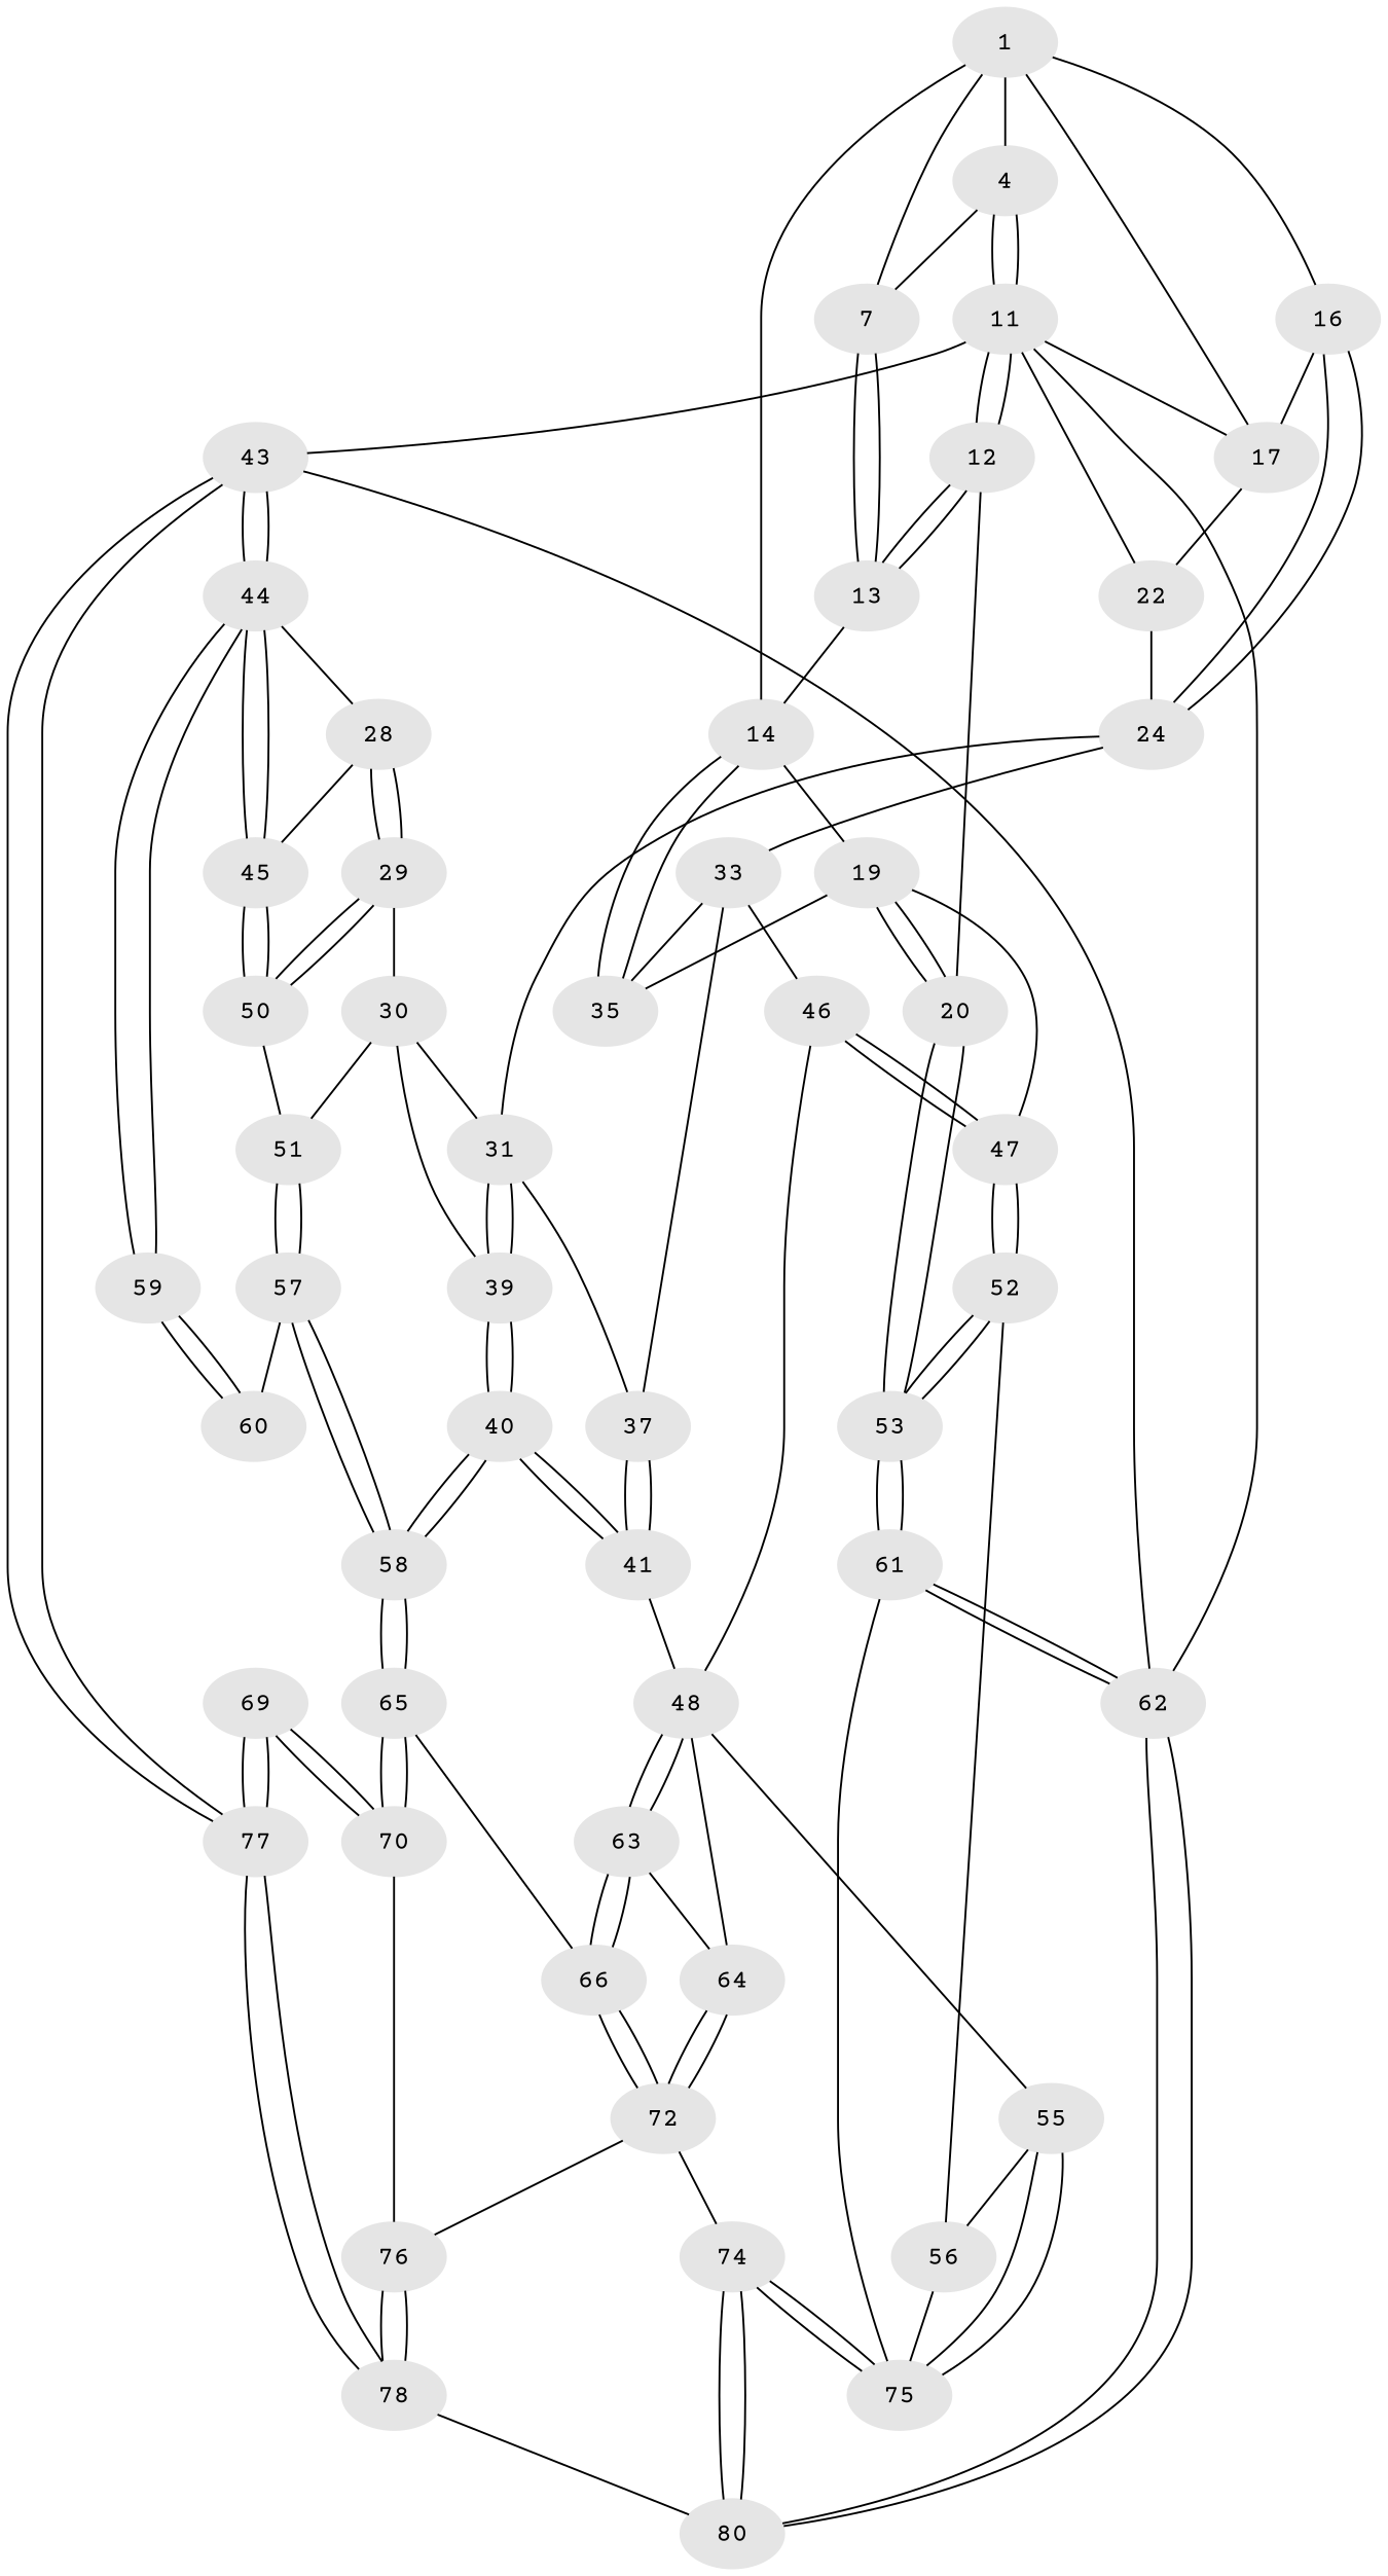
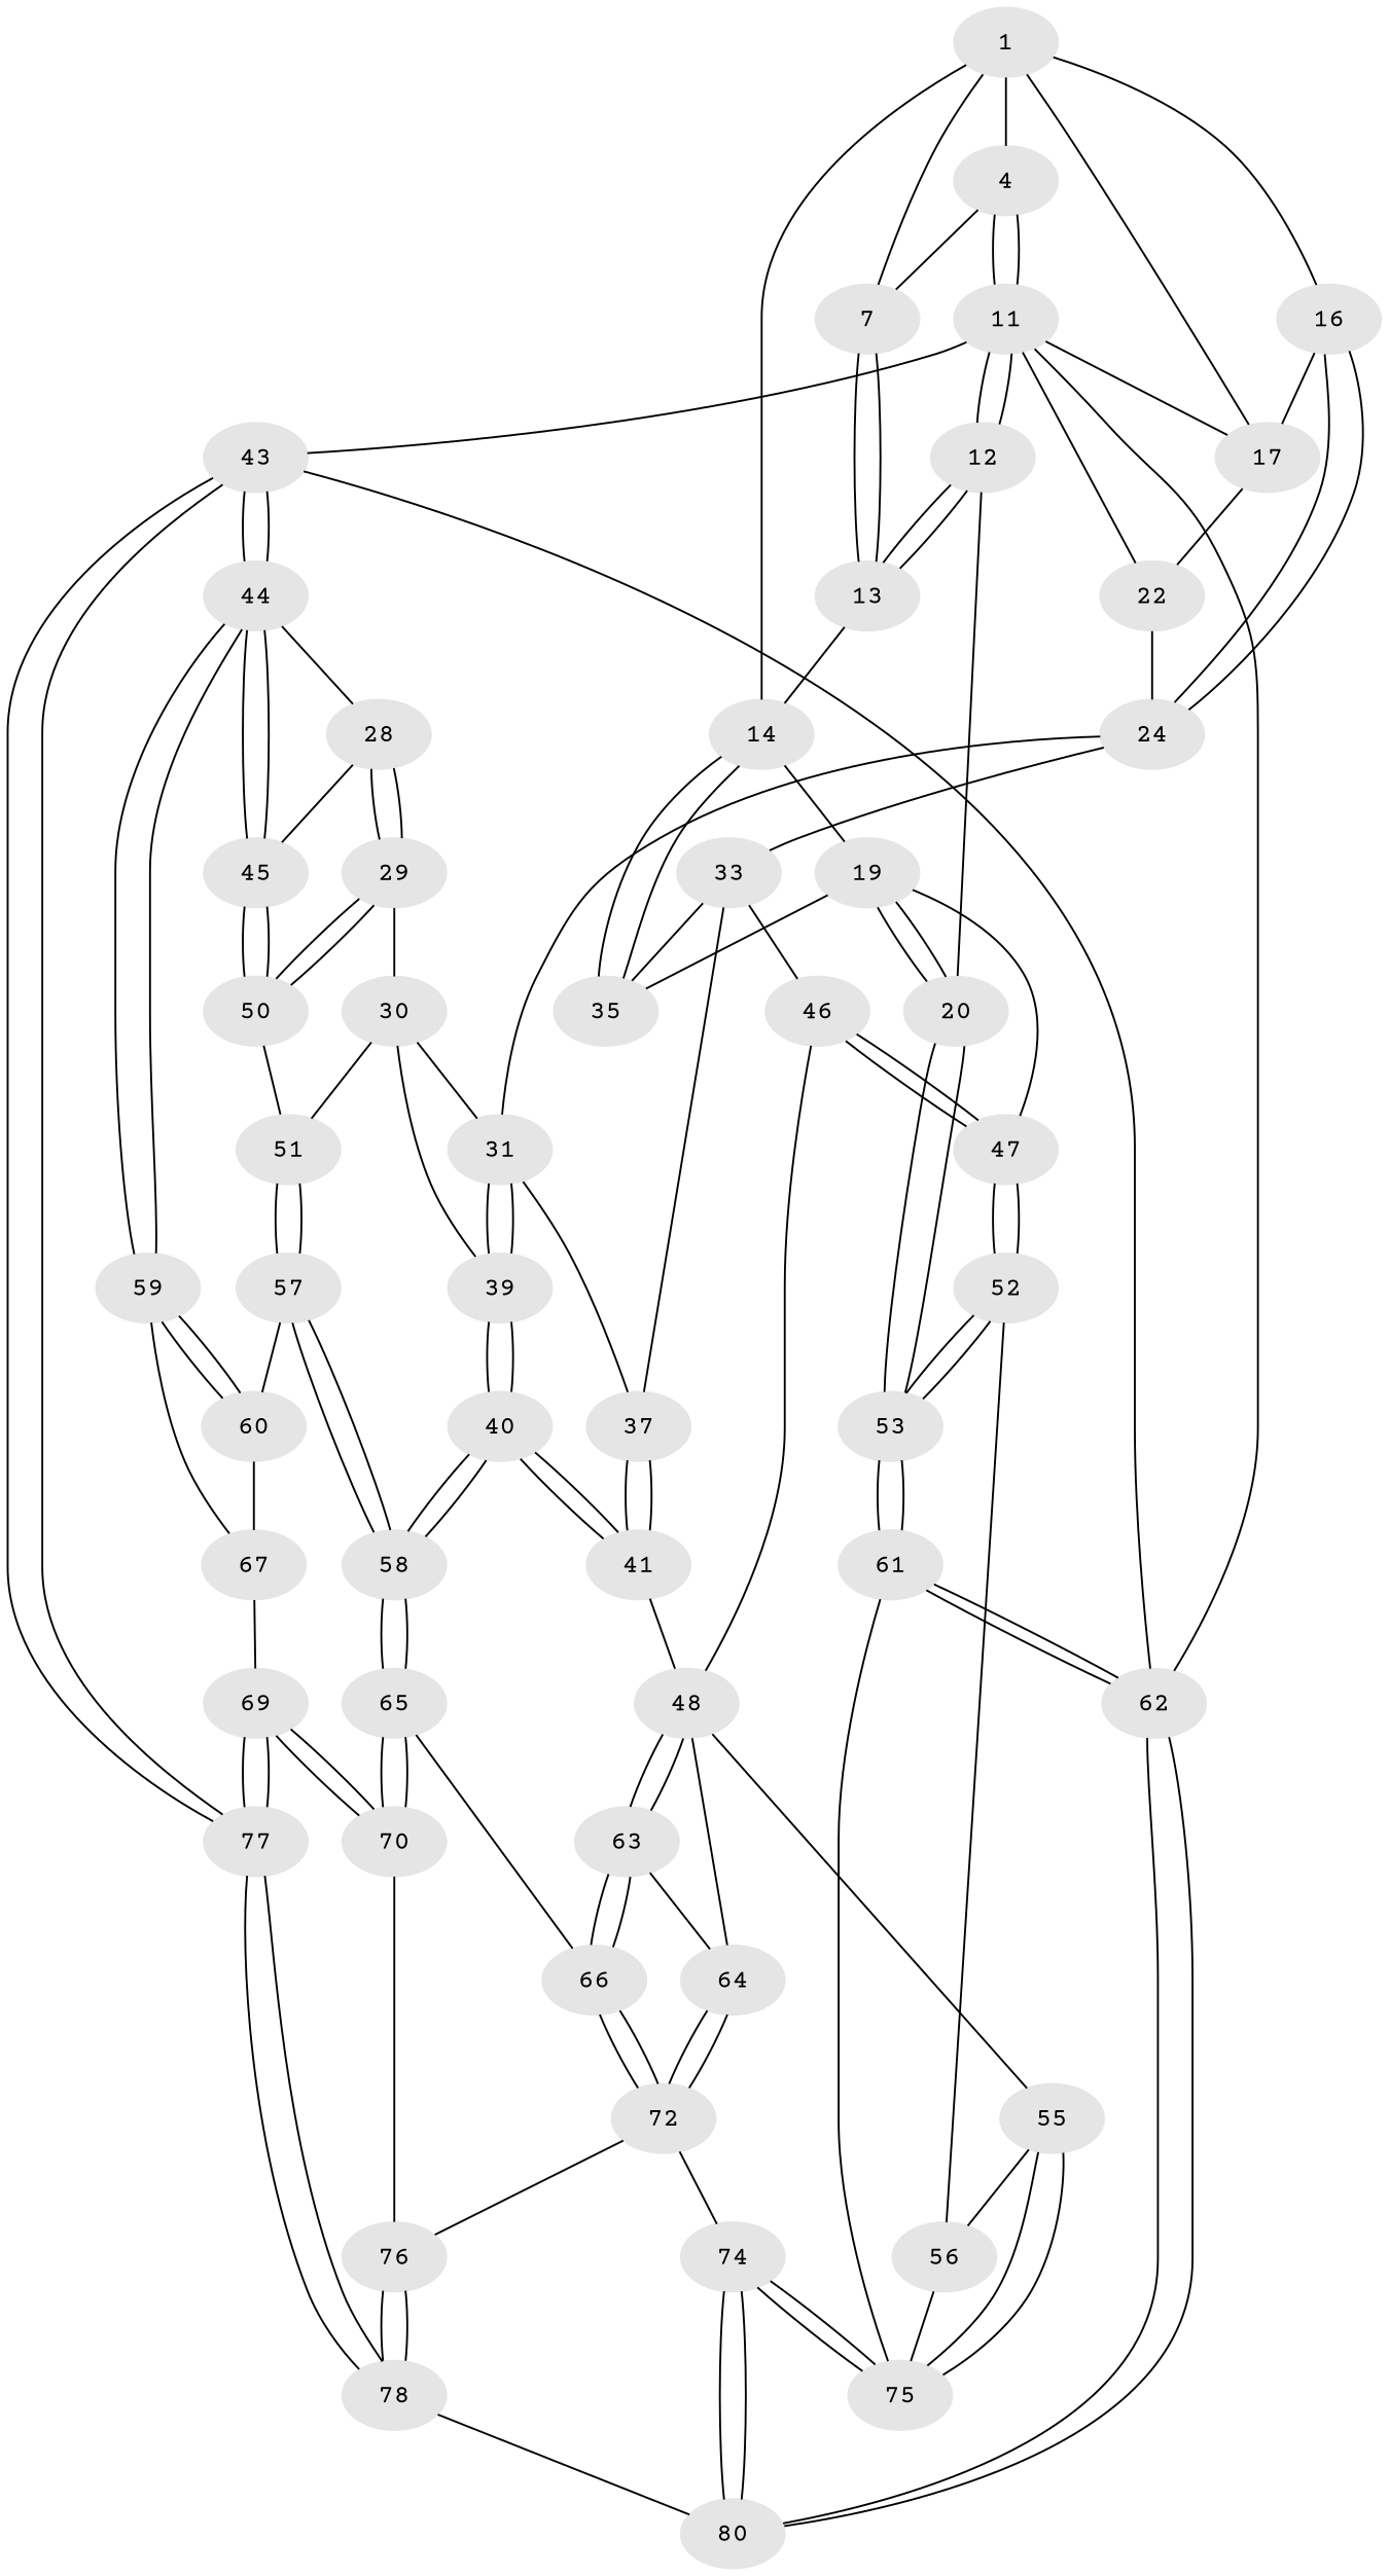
  graph {
    fontname="Courier Prime"
    node [color=gray90 fontname="Courier Prime" style=filled]
    edge [fontname="Courier Prime"]
    1 [super="+6+2"]
    4 [super="+5"]
    7
    14 [super="+15"]
    16
    17 [super="+18"]
    11 [super="+21"]
    13
    19 [super="+36"]
    35
    24 [super="+25"]
    22 [super="+23"]
    12
    43
    62
    31 [super="+32"]
    33 [super="+34"]
    20
    44
    77
    80
    53
    47
    52
    61
    28 [super="+38"]
    29
    45
    39
    37
    46
    30 [super="+42"]
    50
    51
    40
    57
    41
    48 [super="+49"]
    58
    65
    55
    63
    64
    59
    78
    60
+   67 [super="+68+71"]
    56
    75 [super="+79"]
    66
    72 [super="+73"]
    70
    69
    76
    74
    1 -- 4
    1 -- 7
    1 -- 14
    1 -- 16
    1 -- 17
    4 -- 7
    4 -- 11
    4 -- 11
    7 -- 13
    7 -- 13
    14 -- 19
    14 -- 35
    14 -- 35
    16 -- 17
    16 -- 24
    16 -- 24
    17 -- 22
    11 -- 17
    11 -- 22
    11 -- 12
    11 -- 12
    11 -- 43
    11 -- 62
    13 -- 14
    19 -- 35
    19 -- 20
    19 -- 20
    19 -- 47
    24 -- 31
    24 -- 33
    22 -- 24
    12 -- 13
    12 -- 13
    12 -- 20
    43 -- 62
    43 -- 44
    43 -- 44
    43 -- 77
    43 -- 77
    62 -- 80
    62 -- 80
    31 -- 39
    31 -- 39
    31 -- 37
    33 -- 35
    33 -- 37
    33 -- 46
    20 -- 53
    20 -- 53
    44 -- 28 [weight=2]
    44 -- 45
    44 -- 45
    44 -- 59
    44 -- 59
    77 -- 78
    77 -- 78
    53 -- 61
    53 -- 61
    47 -- 52
    47 -- 52
    52 -- 53
    52 -- 53
    52 -- 56
    61 -- 62
    61 -- 62
    61 -- 75
    28 -- 29
    28 -- 29
    28 -- 45
    29 -- 30
    29 -- 50
    29 -- 50
    45 -- 50
    45 -- 50
    39 -- 40
    39 -- 40
    37 -- 41
    37 -- 41
    46 -- 47
    46 -- 47
    46 -- 48
    30 -- 31
    30 -- 39
    30 -- 51
    50 -- 51
    51 -- 57
    51 -- 57
    40 -- 41
    40 -- 41
    40 -- 58
    40 -- 58
    57 -- 58
    57 -- 58
    57 -- 60
    41 -- 48
    48 -- 55
    48 -- 63
    48 -- 63
    48 -- 64
    58 -- 65
    58 -- 65
    65 -- 66
    65 -- 70
    65 -- 70
    55 -- 56
    55 -- 75
    55 -- 75
    63 -- 64
    63 -- 66
    63 -- 66
    64 -- 72
    64 -- 72
    59 -- 60
    59 -- 60
+   59 -- 67
    78 -- 80
+   60 -- 67
+   67 -- 69
    56 -- 75
    66 -- 72
    66 -- 72
    72 -- 76
    72 -- 74
    70 -- 76
    69 -- 77
    69 -- 77
    69 -- 70
    69 -- 70
    76 -- 78
    76 -- 78
    74 -- 80
    74 -- 80
    74 -- 75
    74 -- 75
  }
